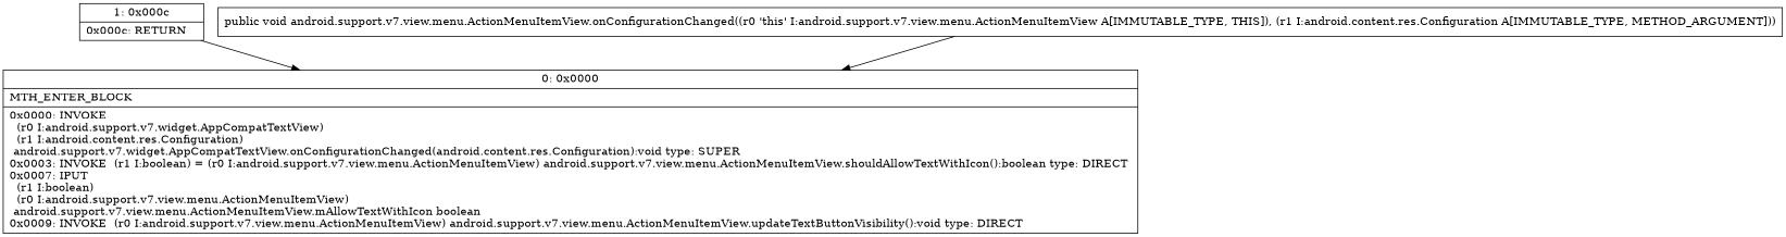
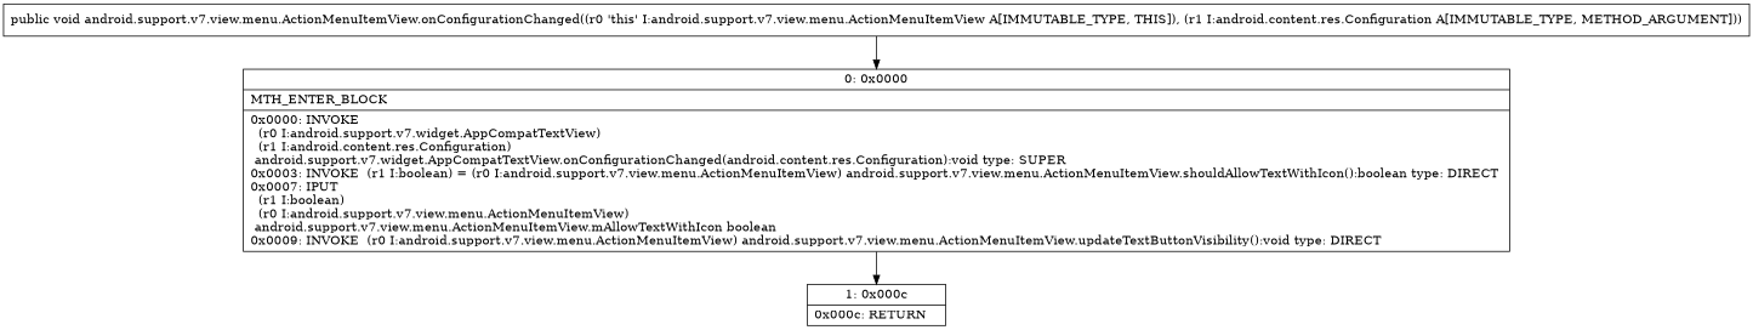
  digraph {
    node [shape=record]
    n1 [label="{0\:\ 0x0000|MTH_ENTER_BLOCK\l|0x0000: INVOKE  \l  (r0 I:android.support.v7.widget.AppCompatTextView)\l  (r1 I:android.content.res.Configuration)\l android.support.v7.widget.AppCompatTextView.onConfigurationChanged(android.content.res.Configuration):void type: SUPER \l0x0003: INVOKE  (r1 I:boolean) = (r0 I:android.support.v7.view.menu.ActionMenuItemView) android.support.v7.view.menu.ActionMenuItemView.shouldAllowTextWithIcon():boolean type: DIRECT \l0x0007: IPUT  \l  (r1 I:boolean)\l  (r0 I:android.support.v7.view.menu.ActionMenuItemView)\l android.support.v7.view.menu.ActionMenuItemView.mAllowTextWithIcon boolean \l0x0009: INVOKE  (r0 I:android.support.v7.view.menu.ActionMenuItemView) android.support.v7.view.menu.ActionMenuItemView.updateTextButtonVisibility():void type: DIRECT \l}"]
    n2 [label="{1\:\ 0x000c|0x000c: RETURN   \l}"]
    n3 [label="{public void android.support.v7.view.menu.ActionMenuItemView.onConfigurationChanged((r0 'this' I:android.support.v7.view.menu.ActionMenuItemView A[IMMUTABLE_TYPE, THIS]), (r1 I:android.content.res.Configuration A[IMMUTABLE_TYPE, METHOD_ARGUMENT])) }"]
-   n2 -> n1
+   n1 -> n2
    n3 -> n1
  }
